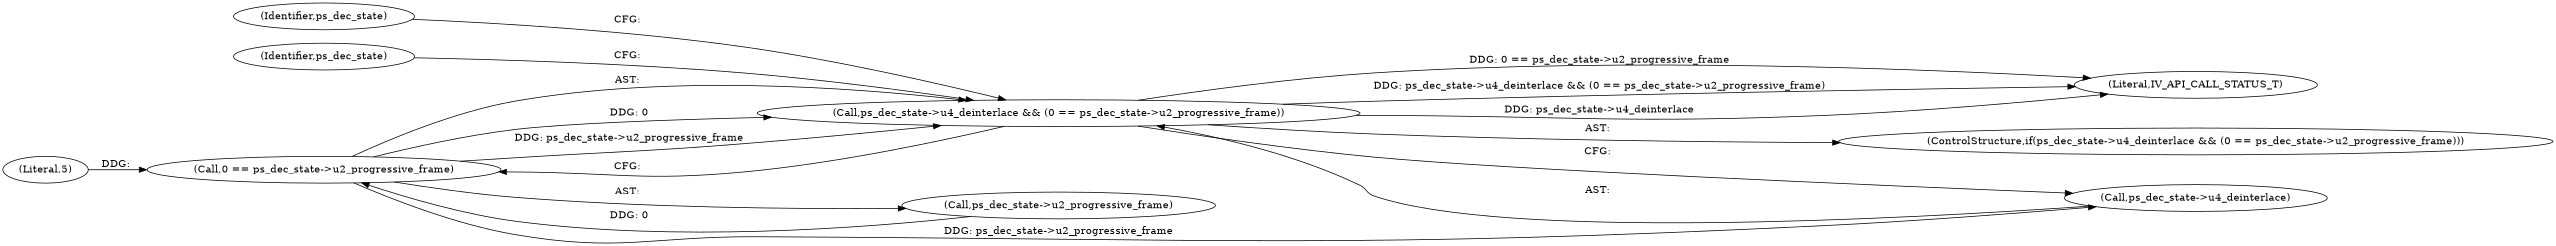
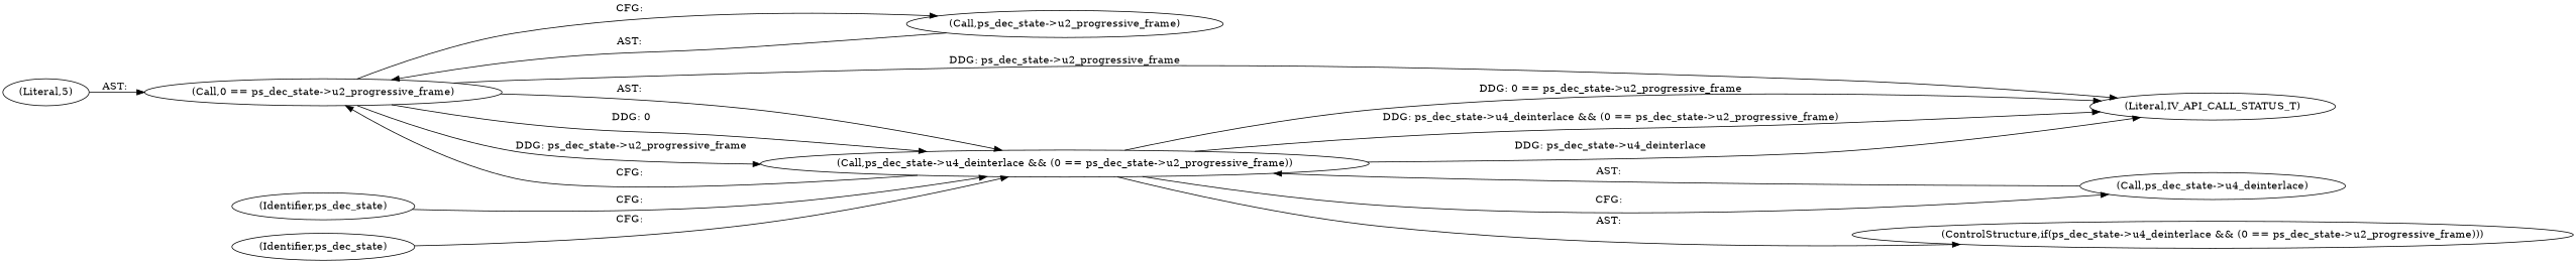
  digraph {
    rankdir=LR
    n1 [label="(Call,0 == ps_dec_state->u2_progressive_frame)"]
    n2 [label="(Call,ps_dec_state->u4_deinterlace && (0 == ps_dec_state->u2_progressive_frame))"]
    n3 [label="(Literal,IV_API_CALL_STATUS_T)"]
    n4 [label="(Call,ps_dec_state->u2_progressive_frame)"]
    n5 [label="(ControlStructure,if(ps_dec_state->u4_deinterlace && (0 == ps_dec_state->u2_progressive_frame)))"]
    n6 [label="(Call,ps_dec_state->u4_deinterlace)"]
    n7 [label="(Identifier,ps_dec_state)"]
    n8 [label="(Literal,5)"]
    n9 [label="(Identifier,ps_dec_state)"]
    n1 -> n2 [label="AST: "]
    n1 -> n2 [label="DDG: 0"]
    n1 -> n2 [label="DDG: ps_dec_state->u2_progressive_frame"]
-   n1 -> n6 [label="DDG: ps_dec_state->u2_progressive_frame"]
-   n1 -> n4 [label="AST: "]
+   n1 -> n3 [label="DDG: ps_dec_state->u2_progressive_frame"]
+   n1 -> n4 [label="CFG: "]
    n2 -> n1 [label="CFG: "]
    n2 -> n3 [label="DDG: 0 == ps_dec_state->u2_progressive_frame"]
    n2 -> n3 [label="DDG: ps_dec_state->u4_deinterlace && (0 == ps_dec_state->u2_progressive_frame)"]
    n2 -> n3 [label="DDG: ps_dec_state->u4_deinterlace"]
    n2 -> n5 [label="AST: "]
    n2 -> n6 [label="CFG: "]
-   n4 -> n1 [label="DDG: 0"]
+   n4 -> n1 [label="AST: "]
    n6 -> n2 [label="AST: "]
    n7 -> n2 [label="CFG: "]
-   n8 -> n1 [label="DDG: "]
+   n8 -> n1 [label="AST: "]
    n9 -> n2 [label="CFG: "]
  }
